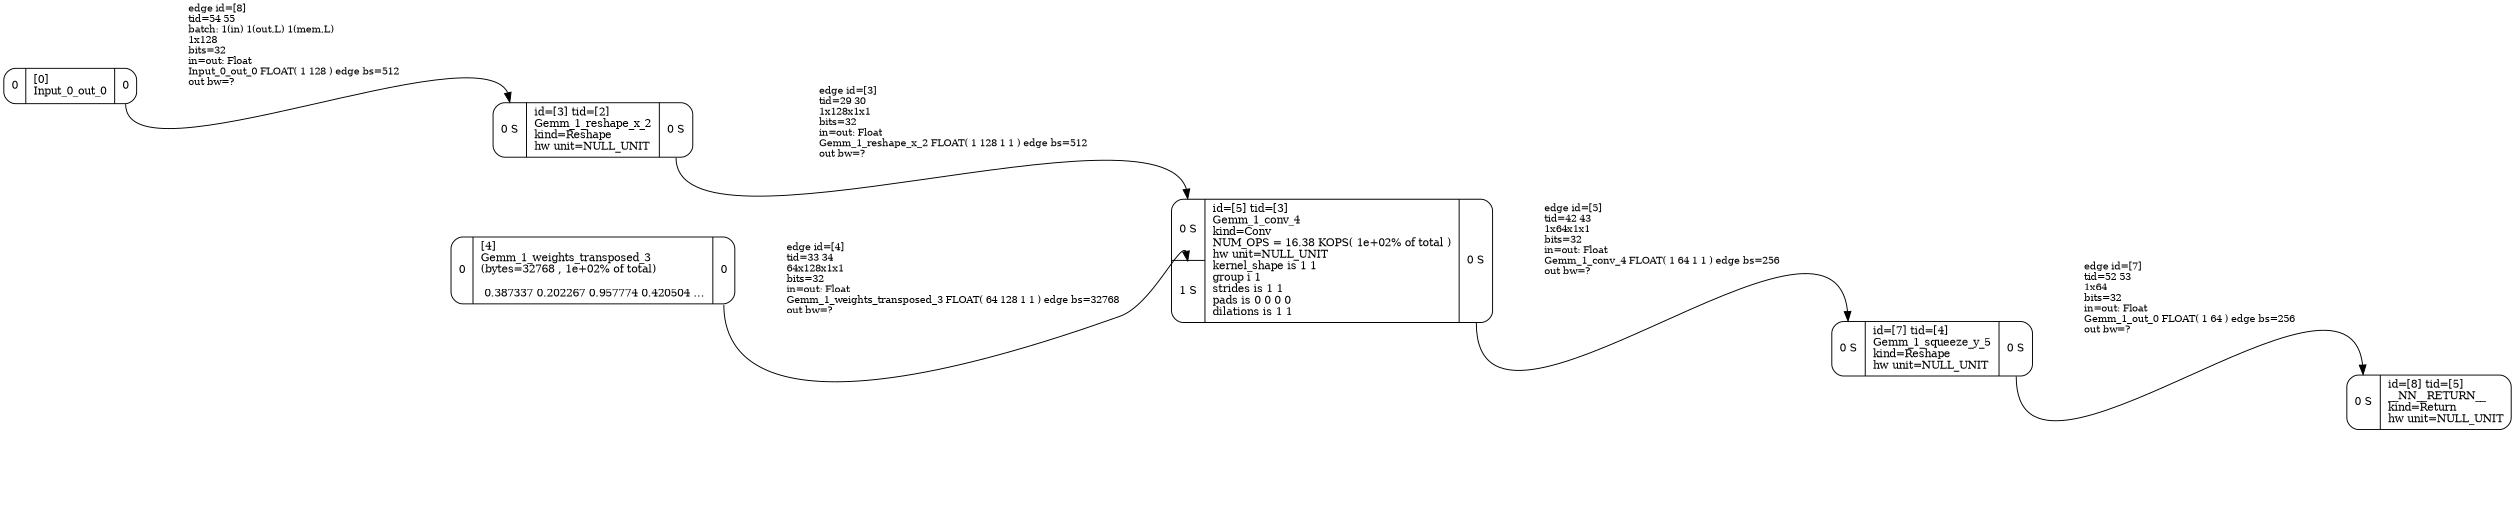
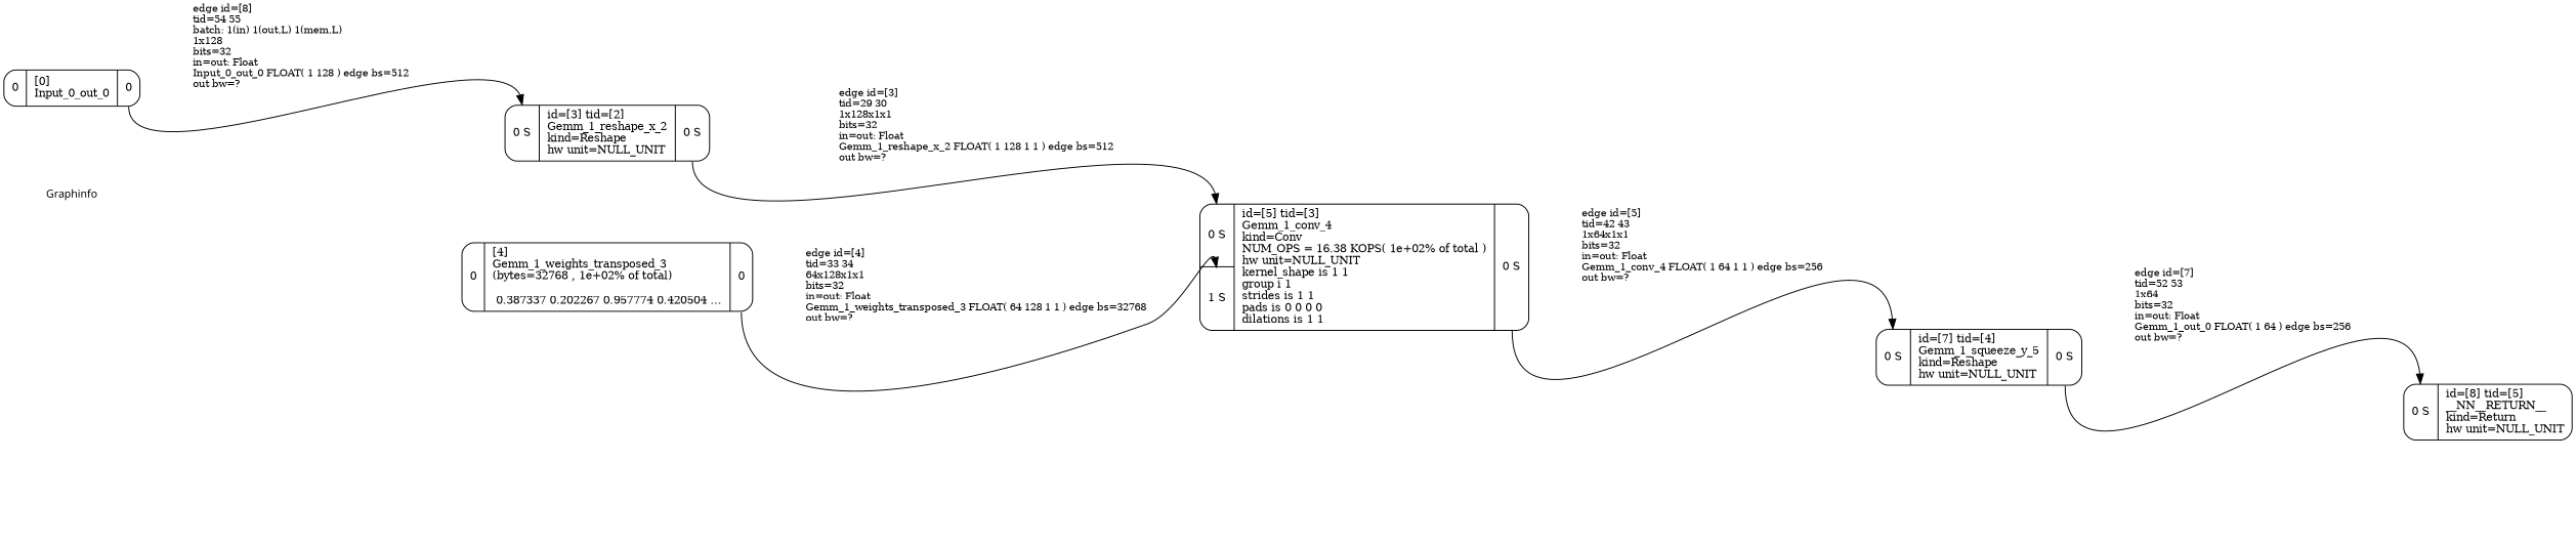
  digraph {
    compound=true
    fontsize=11
    nodesep=1
    rankdir=LR
    ranksep=1.5
    splines=spline
    node [color=black fontsize=11 shape=record style=rounded]
    edge [fontsize=10 headport="i0:n" tailport="o0:s"]
+   Graphinfo [fontname="Arial-Bold" shape=plaintext]
    n2 [label="{ { <i0> 0} |  [4]\lGemm_1_weights_transposed_3\l(bytes=32768 , 1e+02% of total)\l\l 0.387337 0.202267 0.957774 0.420504 ... | { <o0> 0} }"]
    n3 [label="{ { < i0>  0 S  | < i1>  1 S } | id=[5] tid=[3]\lGemm_1_conv_4\lkind=Conv\lNUM_OPS = 16.38 KOPS( 1e+02% of total )\lhw unit=NULL_UNIT\lkernel_shape is 1 1\lgroup i 1\lstrides is 1 1\lpads is 0 0 0 0\ldilations is 1 1\l | { < o0>  0 S } }"]
    n4 [label="{ { <i0> 0} |  [0]\lInput_0_out_0 | { <o0> 0} }"]
    n5 [label="{ { < i0>  0 S } | id=[3] tid=[2]\lGemm_1_reshape_x_2\lkind=Reshape\lhw unit=NULL_UNIT\l | { < o0>  0 S } }"]
    n6 [label="{ { < i0>  0 S } | id=[7] tid=[4]\lGemm_1_squeeze_y_5\lkind=Reshape\lhw unit=NULL_UNIT\l | { < o0>  0 S } }"]
    n7 [label="{ { < i0>  0 S } | id=[8] tid=[5]\l__NN__RETURN__\lkind=Return\lhw unit=NULL_UNIT\l}"]
    n2 -> n3 [headport="i1:n" label="edge id=[4]\ltid=33 34\l64x128x1x1\lbits=32\lin=out: Float\lGemm_1_weights_transposed_3 FLOAT( 64 128 1 1 ) edge bs=32768\lout bw=?\l"]
    n3 -> n6 [label="edge id=[5]\ltid=42 43\l1x64x1x1\lbits=32\lin=out: Float\lGemm_1_conv_4 FLOAT( 1 64 1 1 ) edge bs=256\lout bw=?\l"]
    n4 -> n5 [label="edge id=[8]\ltid=54 55\lbatch: 1(in) 1(out,L) 1(mem,L) \l1x128\lbits=32\lin=out: Float\lInput_0_out_0 FLOAT( 1 128 ) edge bs=512\lout bw=?\l"]
    n5 -> n3 [label="edge id=[3]\ltid=29 30\l1x128x1x1\lbits=32\lin=out: Float\lGemm_1_reshape_x_2 FLOAT( 1 128 1 1 ) edge bs=512\lout bw=?\l"]
    n6 -> n7 [label="edge id=[7]\ltid=52 53\l1x64\lbits=32\lin=out: Float\lGemm_1_out_0 FLOAT( 1 64 ) edge bs=256\lout bw=?\l"]
  }
